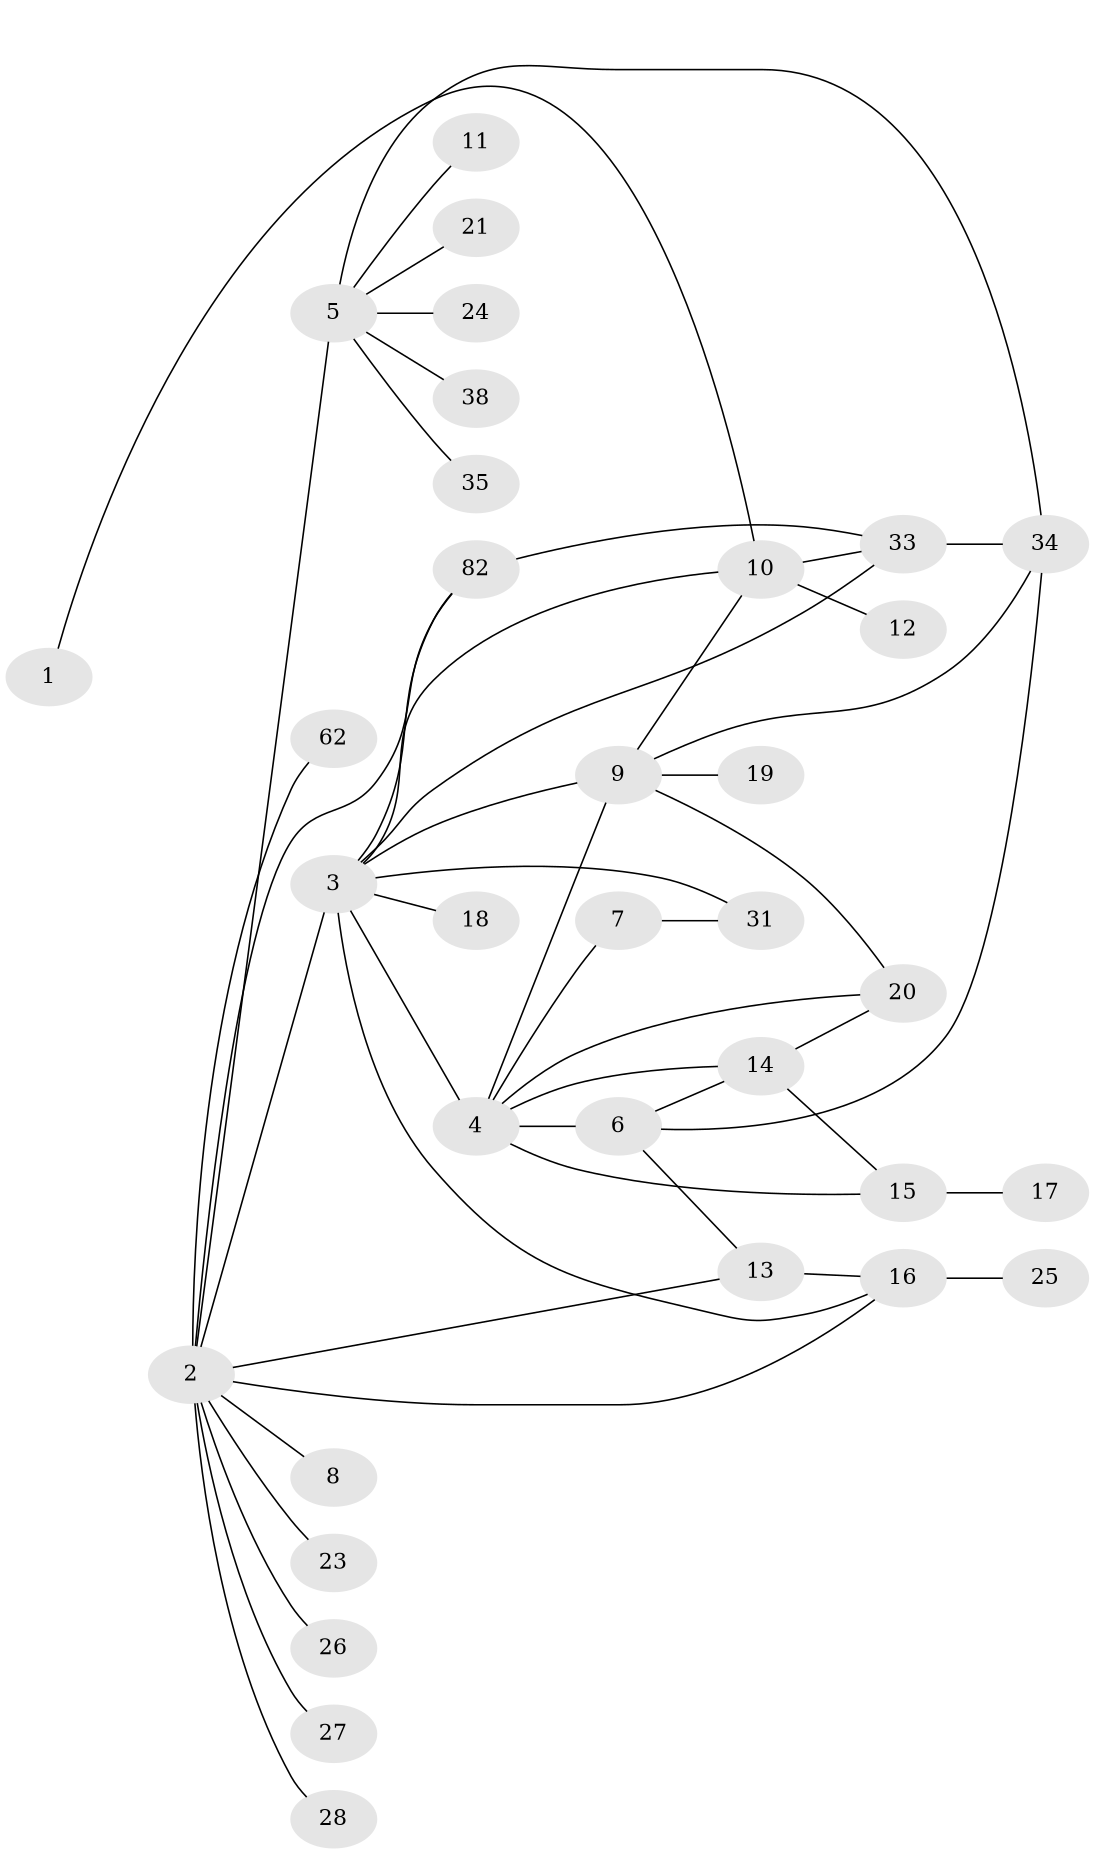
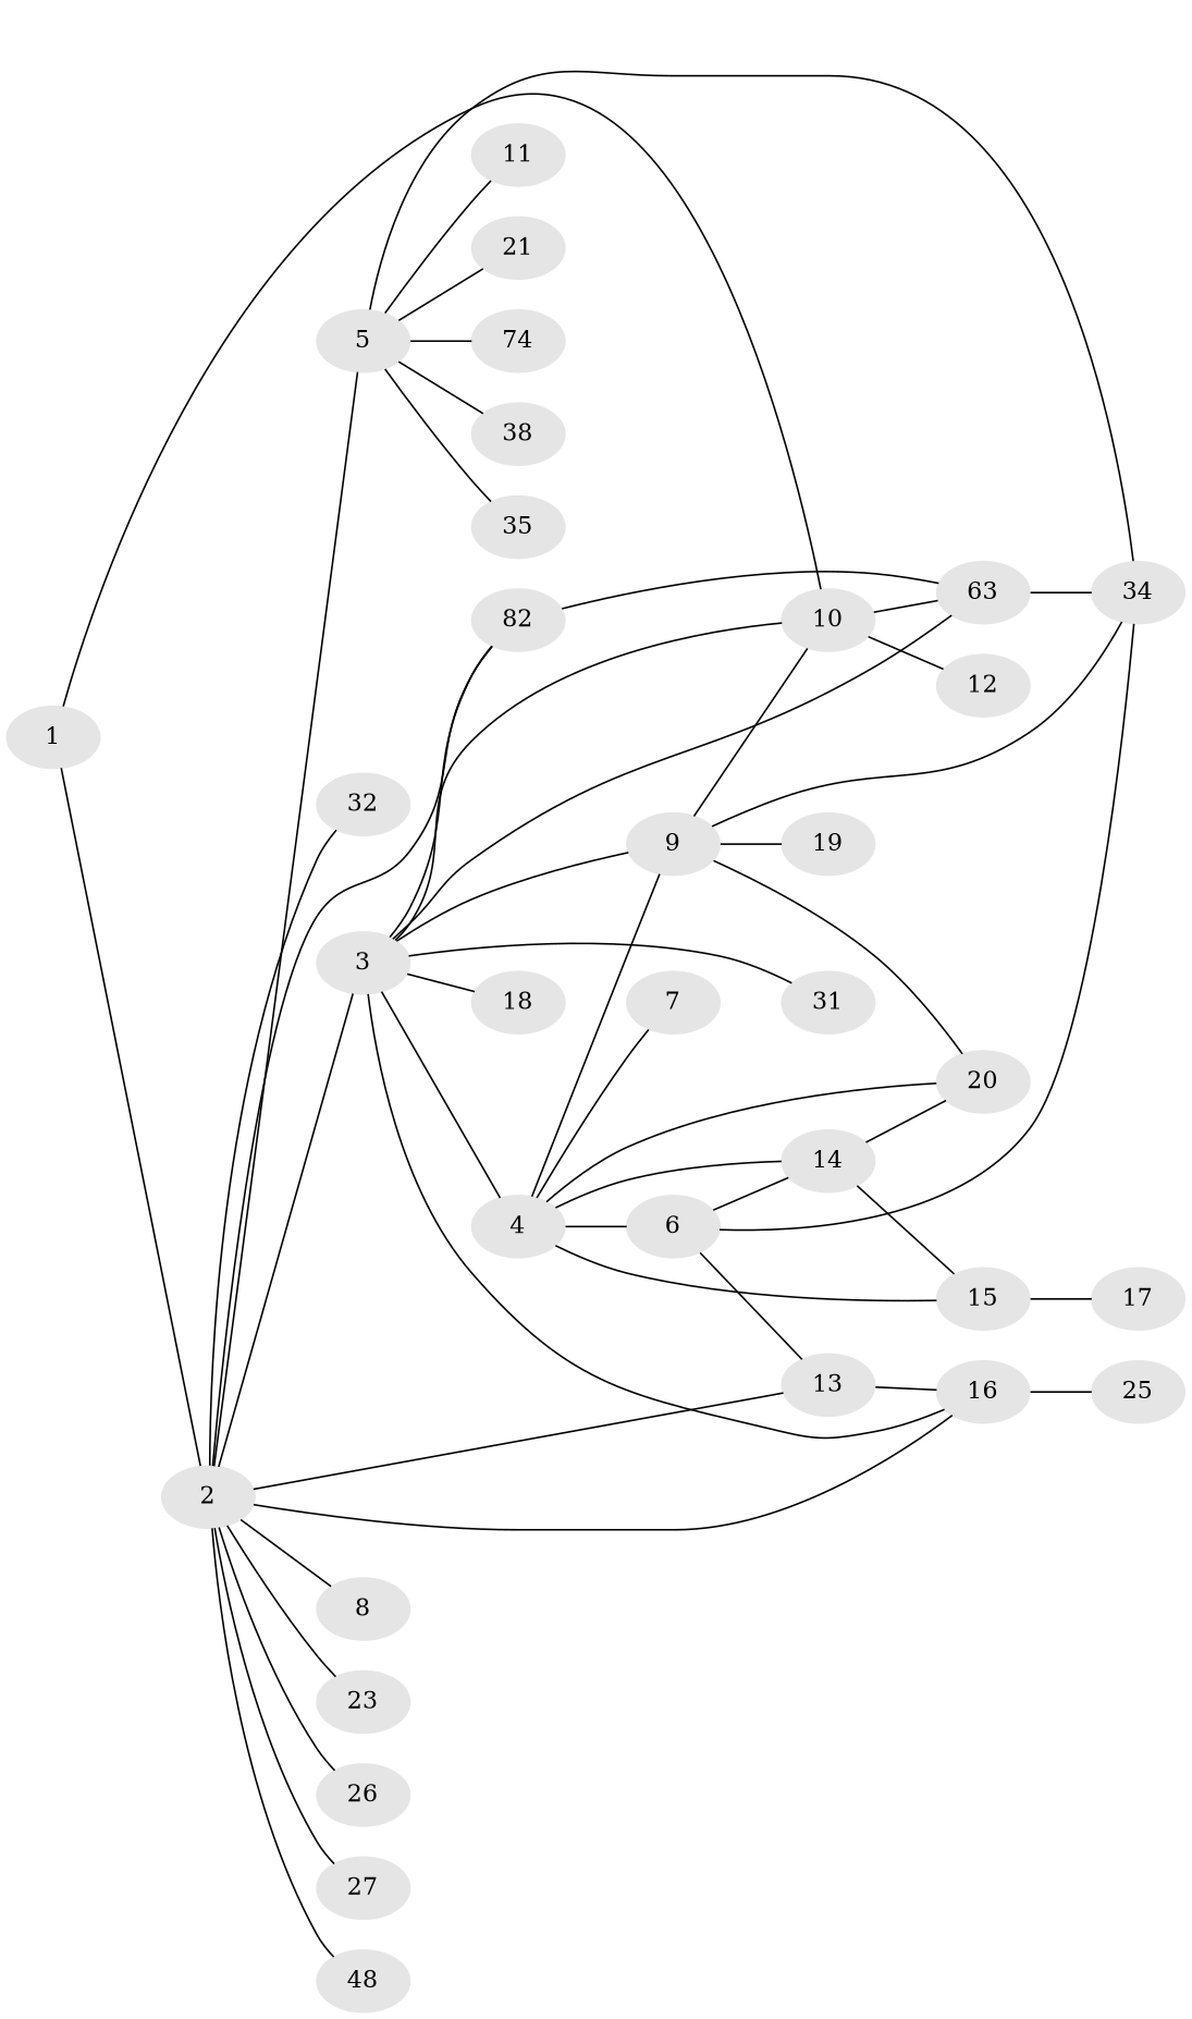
  graph {
    rankdir=LR
    node [color=gray90 style=filled]
    edge [weight=1.0]
    1
    2
    10
    3
    5
    8
    13
    16
    n9 [label=82]
    23
    26
    27
-   28
-   32 [label=62]
-   33
+   28 [label=48]
+   32
+   33 [label=63]
    12
    4
    9
    18
    31
    11
    21
-   24
+   24 [label=74]
    n24 [label=38]
    34
    35
    25
    15
    6
    7
    14
    20
    19
    17
+   1 -- 2
    1 -- 10
    2 -- 3
    2 -- 5
    2 -- 8
    2 -- 13
    2 -- 16
    2 -- n9
    2 -- 23
    2 -- 26
    2 -- 27
    2 -- 28
    2 -- 32
    10 -- 33
    10 -- 12
    3 -- 10
    3 -- 16
    3 -- n9
    3 -- 33
    3 -- 4
    3 -- 9
    3 -- 18
    3 -- 31
    5 -- 11
    5 -- 21
    5 -- 24
    5 -- n24
    5 -- 34
    5 -- 35
    13 -- 16 [weight=5.0]
    16 -- 25
    n9 -- 33
    33 -- 34 [weight=2.0]
    4 -- 9
    4 -- 15
    4 -- 6 [weight=6.0]
    4 -- 7
    4 -- 14
    4 -- 20
    9 -- 10
    9 -- 34
    9 -- 20
    9 -- 19 [weight=5.0]
    15 -- 17
    6 -- 13
    6 -- 34
    6 -- 14
-   7 -- 31
    14 -- 15
    14 -- 20
  }
